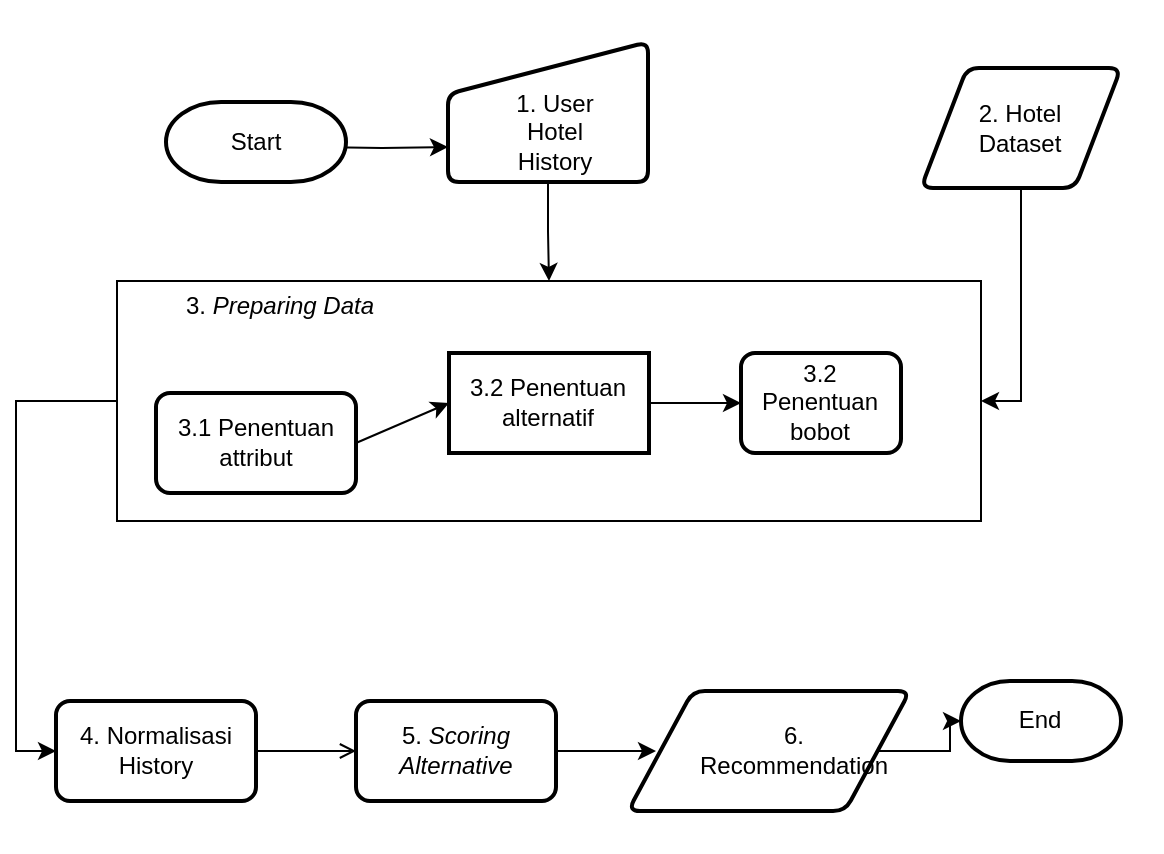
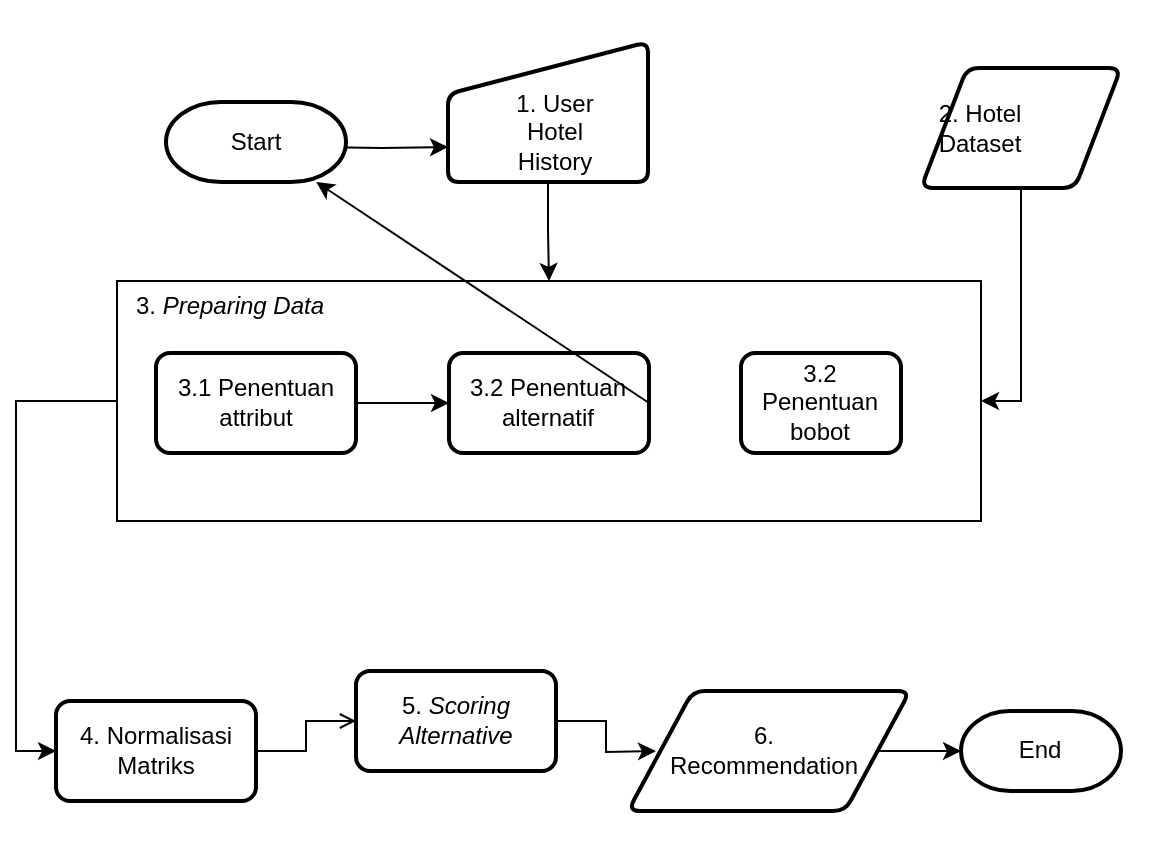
  <mxCell id="0" />
  <mxCell id="1" parent="0" />
  <mxCell id="2" style="edgeStyle=orthogonalEdgeStyle;rounded=0;orthogonalLoop=1;jettySize=auto;html=1;entryX=0;entryY=0.75;entryDx=0;entryDy=0;" parent="1" target="8" edge="1"><mxGeometry relative="1" as="geometry"><mxPoint x="267" y="50.5" as="targetPoint" /><mxPoint x="149.5" y="73" as="sourcePoint" /></mxGeometry></mxCell>
  <mxCell id="3" value="Start" style="strokeWidth=2;html=1;shape=mxgraph.flowchart.terminator;whiteSpace=wrap;" parent="1" vertex="1"><mxGeometry x="75.5" y="50.5" width="90" height="40" as="geometry" /></mxCell>
  <mxCell id="4" style="edgeStyle=orthogonalEdgeStyle;rounded=0;orthogonalLoop=1;jettySize=auto;html=1;" parent="1" source="5" edge="1"><mxGeometry relative="1" as="geometry"><mxPoint x="320.5" y="375" as="targetPoint" /></mxGeometry></mxCell>
- <mxCell id="5" value="5.&lt;i&gt; Scoring Alternative&lt;/i&gt;" style="rounded=1;whiteSpace=wrap;html=1;absoluteArcSize=1;arcSize=14;strokeWidth=2;" parent="1" vertex="1"><mxGeometry x="170.5" y="350" width="100" height="50" as="geometry" /></mxCell>
- <mxCell id="6" value="End" style="strokeWidth=2;html=1;shape=mxgraph.flowchart.terminator;whiteSpace=wrap;" parent="1" vertex="1"><mxGeometry x="473" y="340" width="80" height="40" as="geometry" /></mxCell>
+ <mxCell id="5" value="5.&lt;i&gt; Scoring Alternative&lt;/i&gt;" style="rounded=1;whiteSpace=wrap;html=1;absoluteArcSize=1;arcSize=14;strokeWidth=2;" parent="1" vertex="1"><mxGeometry x="170.5" y="335" width="100" height="50" as="geometry" /></mxCell>
+ <mxCell id="6" value="End" style="strokeWidth=2;html=1;shape=mxgraph.flowchart.terminator;whiteSpace=wrap;" parent="1" vertex="1"><mxGeometry x="473" y="355" width="80" height="40" as="geometry" /></mxCell>
  <mxCell id="7" value="" style="group" parent="1" vertex="1" connectable="0"><mxGeometry x="216.5" y="30.5" width="100" height="60" as="geometry" /></mxCell>
  <mxCell id="8" value="" style="verticalLabelPosition=bottom;verticalAlign=top;html=1;strokeWidth=2;shape=manualInput;whiteSpace=wrap;rounded=1;size=26;arcSize=11;" parent="7" vertex="1"><mxGeometry y="-10" width="100" height="70" as="geometry" /></mxCell>
  <mxCell id="9" value="1. User Hotel History" style="text;html=1;strokeColor=none;fillColor=none;align=center;verticalAlign=middle;whiteSpace=wrap;rounded=0;" parent="7" vertex="1"><mxGeometry x="21" y="25" width="65" height="20" as="geometry" /></mxCell>
  <mxCell id="10" style="edgeStyle=orthogonalEdgeStyle;rounded=0;orthogonalLoop=1;jettySize=auto;html=1;entryX=0.5;entryY=0;entryDx=0;entryDy=0;" parent="1" source="8" target="12" edge="1"><mxGeometry relative="1" as="geometry" /></mxCell>
  <mxCell id="11" style="edgeStyle=orthogonalEdgeStyle;rounded=0;orthogonalLoop=1;jettySize=auto;html=1;entryX=1;entryY=0.5;entryDx=0;entryDy=0;" parent="1" source="28" target="12" edge="1"><mxGeometry relative="1" as="geometry" /></mxCell>
  <mxCell id="12" value="" style="rounded=0;whiteSpace=wrap;html=1;" parent="1" vertex="1"><mxGeometry x="51" y="140" width="432" height="120" as="geometry" /></mxCell>
- <mxCell id="13" value="3.1 Penentuan attribut" style="rounded=1;whiteSpace=wrap;html=1;absoluteArcSize=1;arcSize=14;strokeWidth=2;" parent="1" vertex="1"><mxGeometry x="70.5" y="196" width="100" height="50" as="geometry" /></mxCell>
- <mxCell id="14" value="3.2 Penentuan alternatif" style="whiteSpace=wrap;html=1;absoluteArcSize=1;arcSize=14;strokeWidth=2;rounded=0;" parent="1" vertex="1"><mxGeometry x="217" y="176" width="100" height="50" as="geometry" /></mxCell>
+ <mxCell id="13" value="3.1 Penentuan attribut" style="rounded=1;whiteSpace=wrap;html=1;absoluteArcSize=1;arcSize=14;strokeWidth=2;" parent="1" vertex="1"><mxGeometry x="70.5" y="176" width="100" height="50" as="geometry" /></mxCell>
+ <mxCell id="14" value="3.2 Penentuan alternatif" style="rounded=1;whiteSpace=wrap;html=1;absoluteArcSize=1;arcSize=14;strokeWidth=2;" parent="1" vertex="1"><mxGeometry x="217" y="176" width="100" height="50" as="geometry" /></mxCell>
  <mxCell id="15" value="" style="endArrow=classic;html=1;exitX=1;exitY=0.5;exitDx=0;exitDy=0;entryX=0;entryY=0.5;entryDx=0;entryDy=0;" parent="1" source="13" target="14" edge="1"><mxGeometry width="50" height="50" relative="1" as="geometry"><mxPoint x="180.5" y="40" as="sourcePoint" /><mxPoint x="180.5" y="90" as="targetPoint" /></mxGeometry></mxCell>
  <mxCell id="16" value="" style="group" parent="1" vertex="1" connectable="0"><mxGeometry x="306.5" y="345" width="141" height="60" as="geometry" /></mxCell>
  <mxCell id="17" value="" style="verticalLabelPosition=bottom;verticalAlign=top;html=1;strokeWidth=2;shape=parallelogram;perimeter=parallelogramPerimeter;whiteSpace=wrap;rounded=1;arcSize=12;size=0.23;" parent="16" vertex="1"><mxGeometry width="141" height="60" as="geometry" /></mxCell>
- <mxCell id="18" value="6. Recommendation" style="text;html=1;strokeColor=none;fillColor=none;align=center;verticalAlign=middle;whiteSpace=wrap;rounded=0;" parent="16" vertex="1"><mxGeometry x="56.215" y="20" width="54.231" height="20" as="geometry" /></mxCell>
+ <mxCell id="18" value="6. Recommendation" style="text;html=1;strokeColor=none;fillColor=none;align=center;verticalAlign=middle;whiteSpace=wrap;rounded=0;" parent="16" vertex="1"><mxGeometry x="41.215" y="20" width="54.231" height="20" as="geometry" /></mxCell>
  <mxCell id="19" style="edgeStyle=orthogonalEdgeStyle;rounded=0;orthogonalLoop=1;jettySize=auto;html=1;entryX=0;entryY=0.5;entryDx=0;entryDy=0;entryPerimeter=0;" parent="1" source="17" target="6" edge="1"><mxGeometry relative="1" as="geometry" /></mxCell>
  <mxCell id="20" value="" style="edgeStyle=orthogonalEdgeStyle;rounded=0;orthogonalLoop=1;jettySize=auto;html=1;endArrow=open;" parent="1" source="21" target="5" edge="1"><mxGeometry relative="1" as="geometry" /></mxCell>
- <mxCell id="21" value="4. Normalisasi History" style="rounded=1;whiteSpace=wrap;html=1;absoluteArcSize=1;arcSize=14;strokeWidth=2;" parent="1" vertex="1"><mxGeometry x="20.5" y="350" width="100" height="50" as="geometry" /></mxCell>
+ <mxCell id="21" value="4. Normalisasi Matriks" style="rounded=1;whiteSpace=wrap;html=1;absoluteArcSize=1;arcSize=14;strokeWidth=2;" parent="1" vertex="1"><mxGeometry x="20.5" y="350" width="100" height="50" as="geometry" /></mxCell>
  <mxCell id="22" style="edgeStyle=orthogonalEdgeStyle;rounded=0;orthogonalLoop=1;jettySize=auto;html=1;entryX=0;entryY=0.5;entryDx=0;entryDy=0;exitX=0;exitY=0.5;exitDx=0;exitDy=0;" parent="1" source="12" target="21" edge="1"><mxGeometry relative="1" as="geometry"><mxPoint x="51" y="200" as="sourcePoint" /><mxPoint x="63" y="375" as="targetPoint" /><Array as="points" /></mxGeometry></mxCell>
  <mxCell id="23" value="" style="group" parent="1" vertex="1" connectable="0"><mxGeometry x="453" y="33.5" width="100" height="60" as="geometry" /></mxCell>
  <mxCell id="24" value="" style="group" parent="23" vertex="1" connectable="0"><mxGeometry width="100" height="60" as="geometry" /></mxCell>
  <mxCell id="25" value="" style="verticalLabelPosition=bottom;verticalAlign=top;html=1;strokeWidth=2;shape=parallelogram;perimeter=parallelogramPerimeter;whiteSpace=wrap;rounded=1;arcSize=12;size=0.23;" parent="24" vertex="1"><mxGeometry width="100" height="60" as="geometry" /></mxCell>
- <mxCell id="26" value="2. Hotel Dataset" style="text;html=1;strokeColor=none;fillColor=none;align=center;verticalAlign=middle;whiteSpace=wrap;rounded=0;" parent="24" vertex="1"><mxGeometry x="25" y="20" width="50" height="20" as="geometry" /></mxCell>
- <mxCell id="27" value="3. &lt;i&gt;Preparing Data&lt;/i&gt;" style="text;html=1;strokeColor=none;fillColor=none;align=center;verticalAlign=middle;whiteSpace=wrap;rounded=0;" parent="1" vertex="1"><mxGeometry x="83" y="143" width="100" height="20" as="geometry" /></mxCell>
+ <mxCell id="26" value="2. Hotel Dataset" style="text;html=1;strokeColor=none;fillColor=none;align=center;verticalAlign=middle;whiteSpace=wrap;rounded=0;" parent="24" vertex="1"><mxGeometry x="5" y="20" width="50" height="20" as="geometry" /></mxCell>
+ <mxCell id="27" value="3. &lt;i&gt;Preparing Data&lt;/i&gt;" style="text;html=1;strokeColor=none;fillColor=none;align=center;verticalAlign=middle;whiteSpace=wrap;rounded=0;" parent="1" vertex="1"><mxGeometry x="58" y="143" width="100" height="20" as="geometry" /></mxCell>
  <mxCell id="28" value="3.2 Penentuan bobot" style="rounded=1;whiteSpace=wrap;html=1;absoluteArcSize=1;arcSize=14;strokeWidth=2;" parent="1" vertex="1"><mxGeometry x="363" y="176" width="80" height="50" as="geometry" /></mxCell>
  <mxCell id="29" style="edgeStyle=orthogonalEdgeStyle;rounded=0;orthogonalLoop=1;jettySize=auto;html=1;entryX=1;entryY=0.5;entryDx=0;entryDy=0;" parent="1" source="25" target="12" edge="1"><mxGeometry relative="1" as="geometry"><mxPoint x="396" y="88.5" as="sourcePoint" /><mxPoint x="463" y="201" as="targetPoint" /></mxGeometry></mxCell>
- <mxCell id="30" value="" style="endArrow=classic;html=1;entryX=0;entryY=0.5;entryDx=0;entryDy=0;exitX=1;exitY=0.5;exitDx=0;exitDy=0;" parent="1" source="14" target="28" edge="1"><mxGeometry width="50" height="50" relative="1" as="geometry"><mxPoint x="-7" y="480" as="sourcePoint" /><mxPoint x="43" y="430" as="targetPoint" /></mxGeometry></mxCell>
+ <mxCell id="30" value="" style="endArrow=classic;html=1;exitX=1;exitY=0.5;exitDx=0;exitDy=0;" parent="1" source="14" target="3" edge="1"><mxGeometry width="50" height="50" relative="1" as="geometry"><mxPoint x="-7" y="480" as="sourcePoint" /><mxPoint x="43" y="430" as="targetPoint" /></mxGeometry></mxCell>
